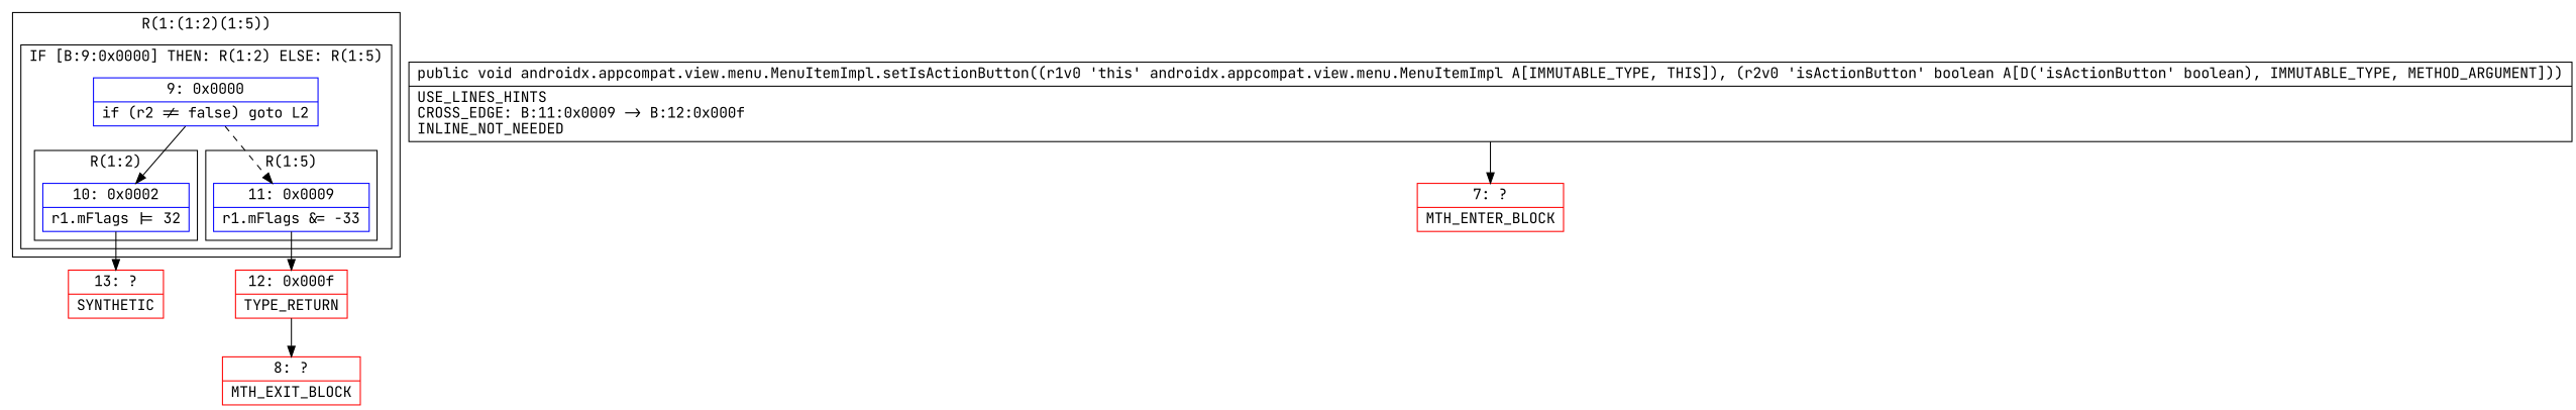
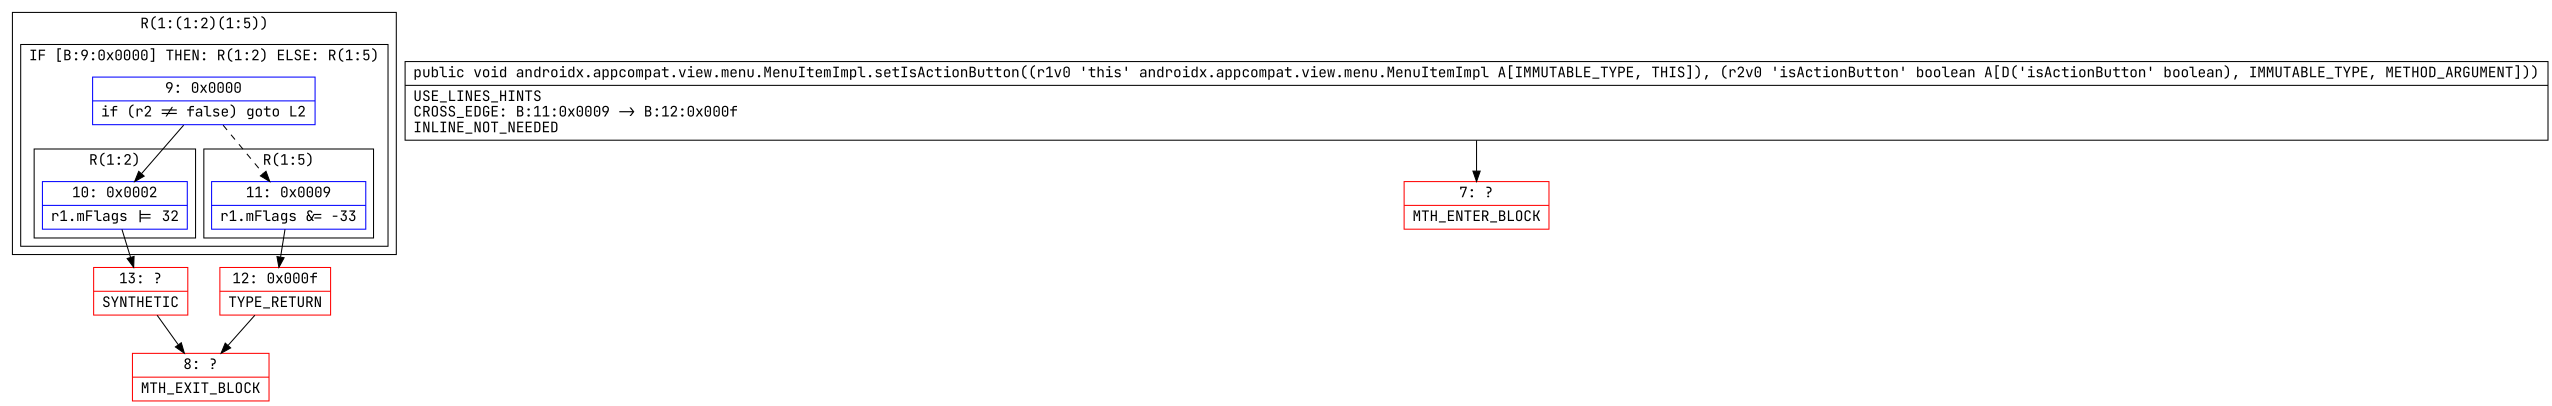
  digraph {
    fontname="JetBrains Mono"
    node [color=red fontname="JetBrains Mono" shape=record]
    edge [fontname="JetBrains Mono"]
    n1 [color=blue label="{10\:\ 0x0002|r1.mFlags \|= 32\l}"]
    n2 [color=blue label="{11\:\ 0x0009|r1.mFlags &= \-33\l}"]
    n3 [color=blue label="{9\:\ 0x0000|if (r2 != false) goto L2\l}"]
    n4 [label="{13\:\ ?|SYNTHETIC\l}"]
    n5 [label="{12\:\ 0x000f|TYPE_RETURN\l}"]
    n6 [label="{8\:\ ?|MTH_EXIT_BLOCK\l}"]
    n7 [label="{7\:\ ?|MTH_ENTER_BLOCK\l}"]
    n8 [label="{public void androidx.appcompat.view.menu.MenuItemImpl.setIsActionButton((r1v0 'this' androidx.appcompat.view.menu.MenuItemImpl A[IMMUTABLE_TYPE, THIS]), (r2v0 'isActionButton' boolean A[D('isActionButton' boolean), IMMUTABLE_TYPE, METHOD_ARGUMENT]))  | USE_LINES_HINTS\lCROSS_EDGE: B:11:0x0009 \-\> B:12:0x000f\lINLINE_NOT_NEEDED\l}" color=""]
    subgraph cluster_1 {
      label="R(1:(1:2)(1:5))"
      subgraph cluster_2 {
        label="IF [B:9:0x0000] THEN: R(1:2) ELSE: R(1:5)"
        n3
        subgraph cluster_3 {
          label="R(1:2)"
          n1
        }
        subgraph cluster_4 {
          label="R(1:5)"
          n2
        }
      }
    }
    n1 -> n4
    n2 -> n5
    n3 -> n1
    n3 -> n2 [style=dashed]
+   n4 -> n6
    n5 -> n6
    n8 -> n7
  }
